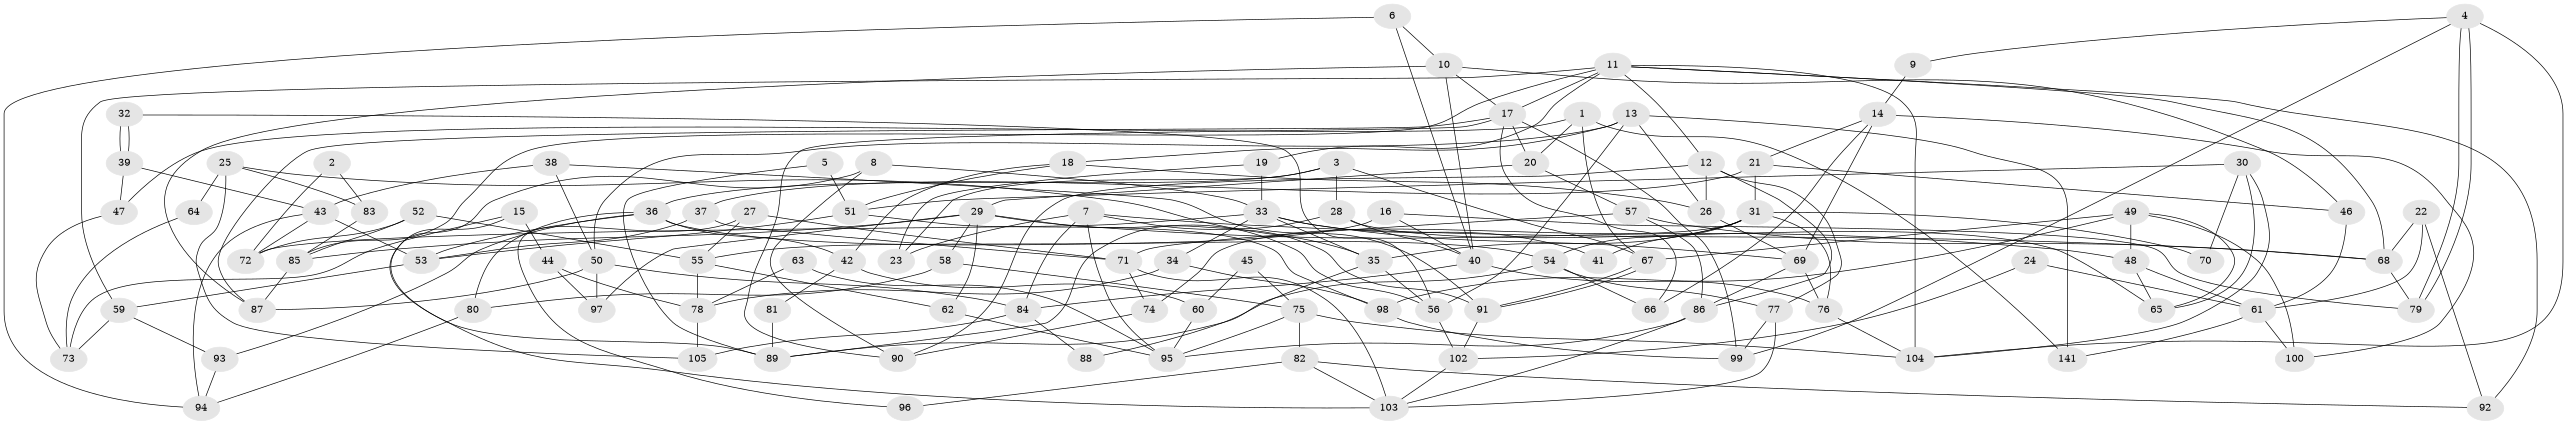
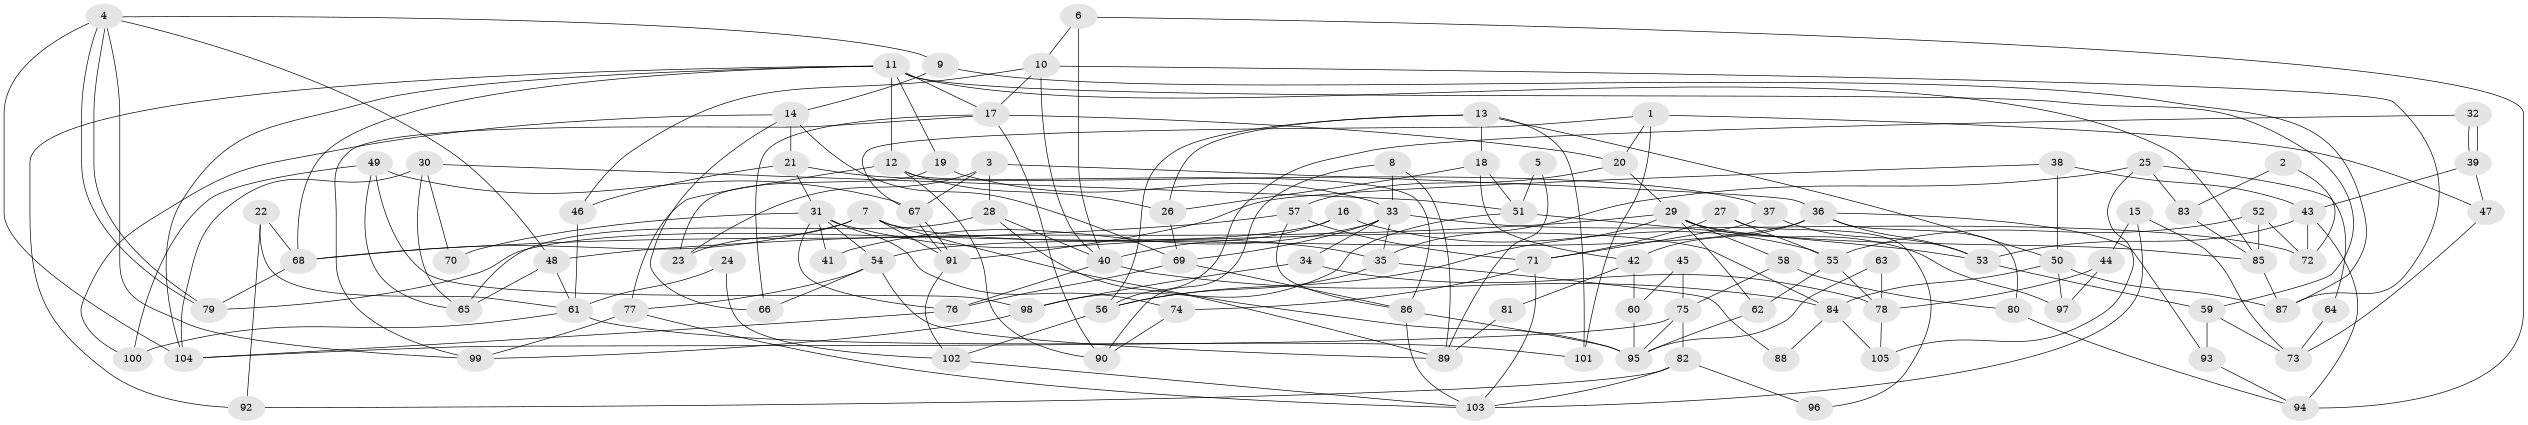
  graph {
    node [color=gray90 style=filled]
    1
    20
    47
    67
-   101 [label=141]
+   101
    29
    57
    73
    91
    2
    72
    83
    85
    3
    23
    28
    36
    89
    40
    65
    42
    54
    53
    80
    93
    4
    9
    48
    79
    99
    104
    14
    87
    61
    5
    51
    98
    6
    10
    94
    17
    46
    84
    76
    7
    68
    95
    105
    88
    102
    8
    33
    90
    69
    35
    41
    34
    21
    66
    100
    11
    12
    19
    59
    92
    26
    77
    86
    103
    13
    18
    50
    56
    97
    31
    37
    15
    44
    78
    16
    55
    62
    60
    81
    58
    71
    70
    74
    22
    24
    25
    64
    27
    96
    75
    30
    32
    39
    43
    38
    45
    82
    49
    52
    63
    1 -- 20
    1 -- 47
    1 -- 67
    1 -- 101
    20 -- 29
    20 -- 57
    47 -- 73
    67 -- 91
    67 -- 91
    29 -- 85
    29 -- 48
    29 -- 56
    29 -- 97
    29 -- 62
    29 -- 58
    57 -- 68
    57 -- 86
    57 -- 71
    91 -- 102
    2 -- 72
    2 -- 83
    83 -- 85
    85 -- 87
    3 -- 67
    3 -- 23
    3 -- 28
    3 -- 36
    28 -- 89
    28 -- 40
    28 -- 65
    36 -- 42
    36 -- 54
    36 -- 53
    36 -- 80
    36 -- 93
    40 -- 84
    40 -- 76
    42 -- 60
    42 -- 81
    54 -- 89
    54 -- 66
    54 -- 77
    53 -- 59
    80 -- 94
    93 -- 94
    4 -- 9
-   49 -- 48
+   4 -- 48
    4 -- 79
    4 -- 79
    4 -- 99
    4 -- 104
    9 -- 14
-   17 -- 87
+   9 -- 87
    48 -- 65
    48 -- 61
    14 -- 69
    14 -- 21
    14 -- 66
    14 -- 100
    61 -- 101
    61 -- 100
    5 -- 89
    5 -- 51
    51 -- 53
    51 -- 98
    98 -- 99
    6 -- 40
    6 -- 10
    6 -- 94
    10 -- 40
    10 -- 87
    10 -- 17
    10 -- 46
    17 -- 20
    17 -- 99
    17 -- 90
    17 -- 66
    46 -- 61
    84 -- 105
    84 -- 88
    76 -- 104
    7 -- 91
    7 -- 23
    7 -- 84
    7 -- 68
    7 -- 95
    68 -- 79
    102 -- 103
    8 -- 89
    8 -- 33
    8 -- 90
    33 -- 72
    33 -- 69
    33 -- 35
    33 -- 41
    33 -- 34
    69 -- 76
    69 -- 86
    35 -- 88
    35 -- 56
    34 -- 98
    34 -- 78
    21 -- 46
    21 -- 31
    21 -- 37
    11 -- 85
    11 -- 104
    11 -- 17
    11 -- 68
    11 -- 12
    11 -- 19
    11 -- 59
    11 -- 92
    12 -- 90
    12 -- 26
    12 -- 77
    12 -- 86
    19 -- 23
    19 -- 33
    59 -- 73
    59 -- 93
    26 -- 69
    77 -- 99
    77 -- 103
    86 -- 95
    86 -- 103
    13 -- 101
    13 -- 26
    13 -- 18
    13 -- 50
    13 -- 56
    18 -- 42
    18 -- 51
    18 -- 26
    50 -- 87
    50 -- 84
    50 -- 97
    56 -- 102
    31 -- 54
    31 -- 76
    31 -- 35
    31 -- 41
    31 -- 70
    31 -- 74
    37 -- 53
    37 -- 71
    15 -- 73
    15 -- 103
    15 -- 44
    44 -- 97
    44 -- 78
    78 -- 105
    16 -- 40
    16 -- 79
    16 -- 55
    55 -- 78
    55 -- 62
    62 -- 95
    60 -- 95
    81 -- 89
    58 -- 80
    58 -- 75
    71 -- 103
    71 -- 74
    74 -- 90
    22 -- 61
    22 -- 68
    22 -- 92
    24 -- 61
    24 -- 102
    25 -- 83
    25 -- 105
    25 -- 35
    25 -- 64
    64 -- 73
    27 -- 55
    27 -- 71
    27 -- 96
    75 -- 104
    75 -- 95
    75 -- 82
    30 -- 65
    30 -- 104
    30 -- 51
    30 -- 70
    32 -- 56
    32 -- 39
    32 -- 39
    39 -- 47
    39 -- 43
    43 -- 72
    43 -- 53
    43 -- 94
    38 -- 91
    38 -- 50
    38 -- 43
    45 -- 60
    45 -- 75
    82 -- 92
    82 -- 103
    82 -- 96
    49 -- 67
    49 -- 65
    49 -- 98
    49 -- 100
    52 -- 72
    52 -- 85
    52 -- 55
    63 -- 95
    63 -- 78
  }
